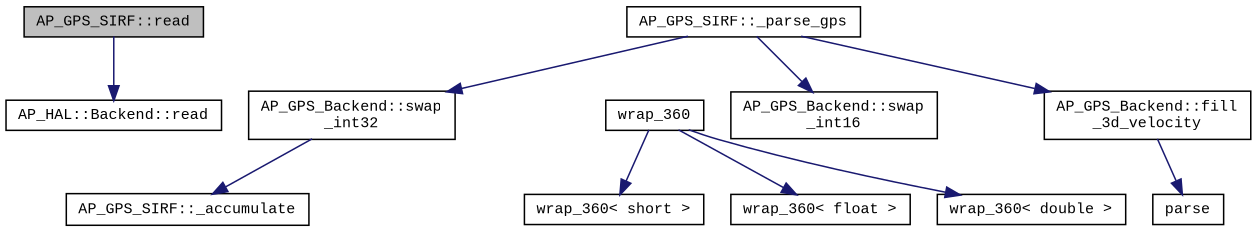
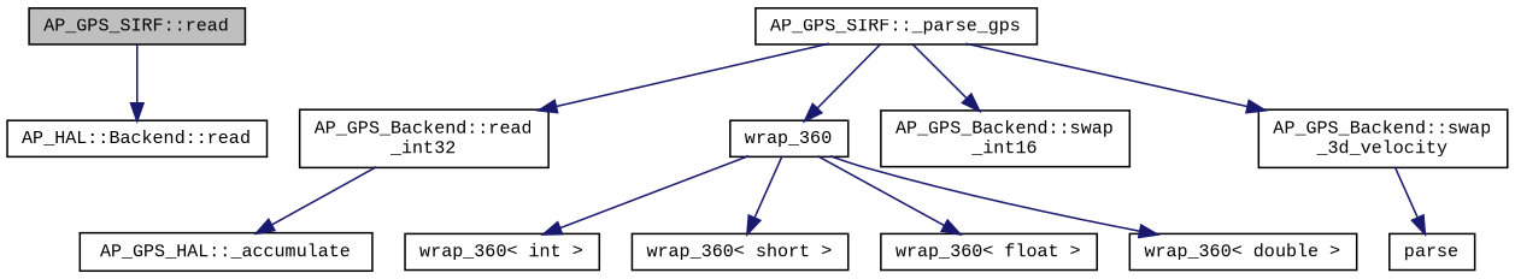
  digraph {
    fontname="Liberation Mono"
    rankdir=TB
    node [color=black fillcolor=white fontname="Liberation Mono" fontsize=10 shape=record style=filled]
    edge [color=midnightblue fontname="Liberation Mono" fontsize=10 labelfontname=Helvetica labelfontsize=10 style=solid]
    n1 [fillcolor=grey75 fontcolor=black height=0.2 label="AP_GPS_SIRF::read" width=0.4]
    n2 [height=0.2 label="AP_HAL::Backend::read" width=0.4]
-   n3 [height=0.2 label="AP_GPS_SIRF::_accumulate" width=0.4]
+   n3 [height=0.2 label="AP_GPS_HAL::_accumulate" width=0.4]
    n4 [height=0.2 label="AP_GPS_SIRF::_parse_gps" width=0.4]
-   n5 [height=0.2 label="AP_GPS_Backend::swap\l_int32" width=0.4]
+   n5 [height=0.2 label="AP_GPS_Backend::read\l_int32" width=0.4]
    n6 [height=0.2 label=wrap_360 width=0.4]
    n7 [height=0.2 label="AP_GPS_Backend::swap\l_int16" width=0.4]
-   n8 [height=0.2 label="AP_GPS_Backend::fill\l_3d_velocity" width=0.4]
+   n8 [height=0.2 label="AP_GPS_Backend::swap\l_3d_velocity" width=0.4]
+   n9 [height=0.2 label="wrap_360\< int \>" width=0.4]
    n10 [height=0.2 label="wrap_360\< short \>" width=0.4]
    n11 [height=0.2 label="wrap_360\< float \>" width=0.4]
    n12 [height=0.2 label="wrap_360\< double \>" width=0.4]
    n13 [height=0.2 label=parse width=0.4]
    n1 -> n2
    n4 -> n5
+   n4 -> n6
    n4 -> n7
    n4 -> n8
    n5 -> n3
+   n6 -> n9
    n6 -> n10
    n6 -> n11
    n6 -> n12
    n8 -> n13
  }
